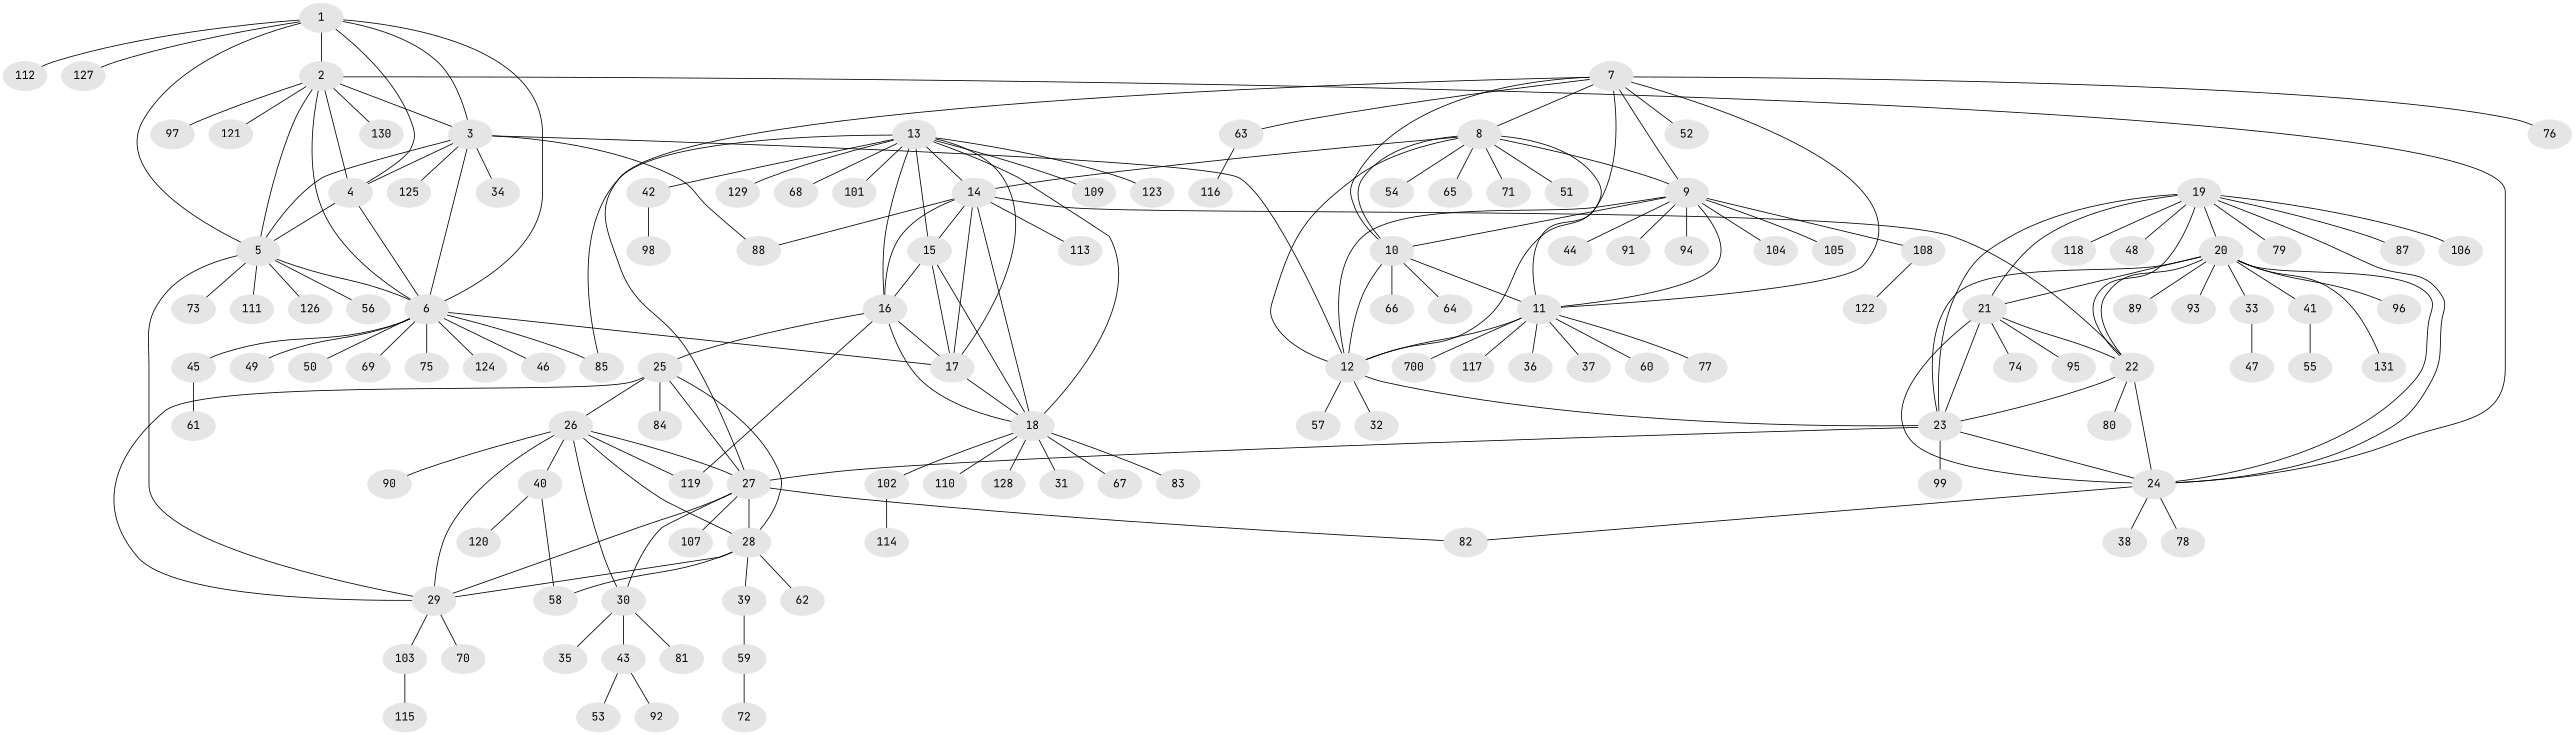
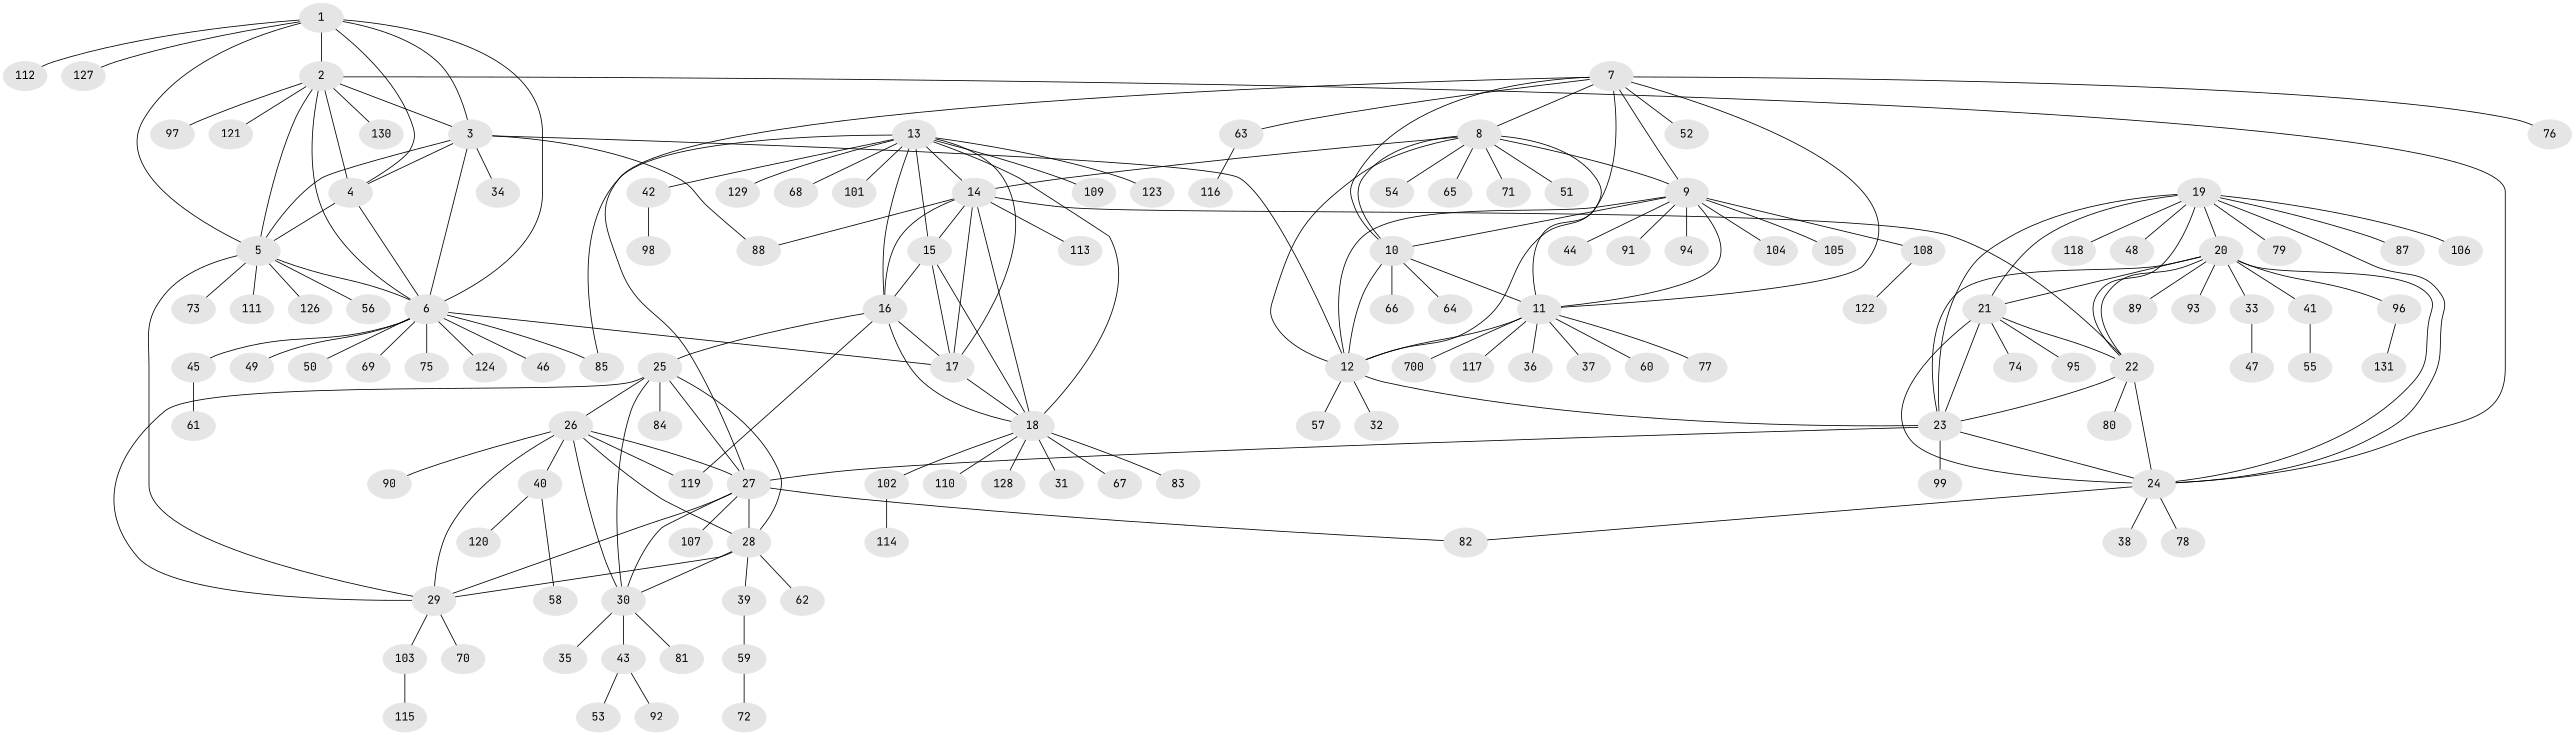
  graph {
    fontname="JetBrains Mono"
    node [color=gray90 fontname="JetBrains Mono" style=filled]
    edge [fontname="JetBrains Mono"]
    1
    2
    3
    4
    5
    6
    112
    127
    24
    97
    121
    130
    12
    34
    88
-   125
    29
    56
    73
    111
    126
    17
    45
    46
    49
    50
    69
    75
    85
    124
    38
    78
    82
    23
    32
    57
    70
    103
    18
    61
    7
    8
    9
    10
    11
    27
    52
    63
    76
    14
    51
    54
    65
    71
    44
    91
    94
    104
    105
    108
    64
    66
    36
    37
    60
    77
    n67 [label=700]
    117
    28
    30
    107
    116
    15
    16
    22
    113
    122
    99
    13
    42
    68
    101
    109
    123
    129
    25
    119
    31
    67
    83
    102
    110
    128
    98
    80
    26
    84
    114
    19
    20
    21
    48
    79
    87
    106
    118
    33
    41
    89
    93
    96
    131
    74
    95
    47
    55
    40
    90
    39
    62
    35
    43
    81
    58
    120
    59
    115
    53
    92
    72
    1 -- 2
    1 -- 3
    1 -- 4
    1 -- 5
    1 -- 6
    1 -- 112
    1 -- 127
    2 -- 3
    2 -- 4
    2 -- 5
    2 -- 6
    2 -- 24
    2 -- 97
    2 -- 121
    2 -- 130
    3 -- 4
    3 -- 5
    3 -- 6
    3 -- 12
    3 -- 34
    3 -- 88
-   3 -- 125
    4 -- 5
    4 -- 6
    5 -- 6
    5 -- 29
    5 -- 56
    5 -- 73
    5 -- 111
    5 -- 126
    6 -- 17
    6 -- 45
    6 -- 46
    6 -- 49
    6 -- 50
    6 -- 69
    6 -- 75
    6 -- 85
    6 -- 124
    24 -- 38
    24 -- 78
    24 -- 82
    12 -- 23
    12 -- 32
    12 -- 57
    29 -- 70
    29 -- 103
    17 -- 18
    45 -- 61
    23 -- 24
    23 -- 27
    23 -- 99
    103 -- 115
    18 -- 31
    18 -- 67
    18 -- 83
    18 -- 102
    18 -- 110
    18 -- 128
    7 -- 12
    7 -- 8
    7 -- 9
    7 -- 10
    7 -- 11
    7 -- 27
    7 -- 52
    7 -- 63
    7 -- 76
    8 -- 12
    8 -- 9
    8 -- 10
    8 -- 11
    8 -- 14
    8 -- 51
    8 -- 54
    8 -- 65
    8 -- 71
    9 -- 12
    9 -- 10
    9 -- 11
    9 -- 44
    9 -- 91
    9 -- 94
    9 -- 104
    9 -- 105
    9 -- 108
    10 -- 12
    10 -- 11
    10 -- 64
    10 -- 66
    11 -- 12
    11 -- 36
    11 -- 37
    11 -- 60
    11 -- 77
    11 -- n67
    11 -- 117
    27 -- 29
    27 -- 82
    27 -- 28
    27 -- 30
    27 -- 107
    63 -- 116
    14 -- 88
    14 -- 17
    14 -- 18
    14 -- 15
    14 -- 16
    14 -- 22
    14 -- 113
    108 -- 122
    28 -- 29
-   28 -- 58
+   28 -- 30
    28 -- 39
    28 -- 62
    30 -- 35
    30 -- 43
    30 -- 81
    15 -- 17
    15 -- 18
    15 -- 16
    16 -- 17
    16 -- 18
    16 -- 25
    16 -- 119
    22 -- 24
    22 -- 23
    22 -- 80
    13 -- 17
    13 -- 85
    13 -- 18
    13 -- 14
    13 -- 15
    13 -- 16
    13 -- 42
    13 -- 68
    13 -- 101
    13 -- 109
    13 -- 123
    13 -- 129
    42 -- 98
    25 -- 29
    25 -- 27
    25 -- 28
+   25 -- 30
    25 -- 26
    25 -- 84
    102 -- 114
    26 -- 29
    26 -- 27
    26 -- 28
    26 -- 30
    26 -- 119
    26 -- 40
    26 -- 90
    19 -- 24
    19 -- 23
    19 -- 22
    19 -- 20
    19 -- 21
    19 -- 48
    19 -- 79
    19 -- 87
    19 -- 106
    19 -- 118
    20 -- 24
    20 -- 23
    20 -- 22
    20 -- 21
    20 -- 33
    20 -- 41
    20 -- 89
    20 -- 93
    20 -- 96
-   20 -- 131
+   96 -- 131
    21 -- 24
    21 -- 23
    21 -- 22
    21 -- 74
    21 -- 95
    33 -- 47
    41 -- 55
    40 -- 58
    40 -- 120
    39 -- 59
    43 -- 53
    43 -- 92
    59 -- 72
  }
